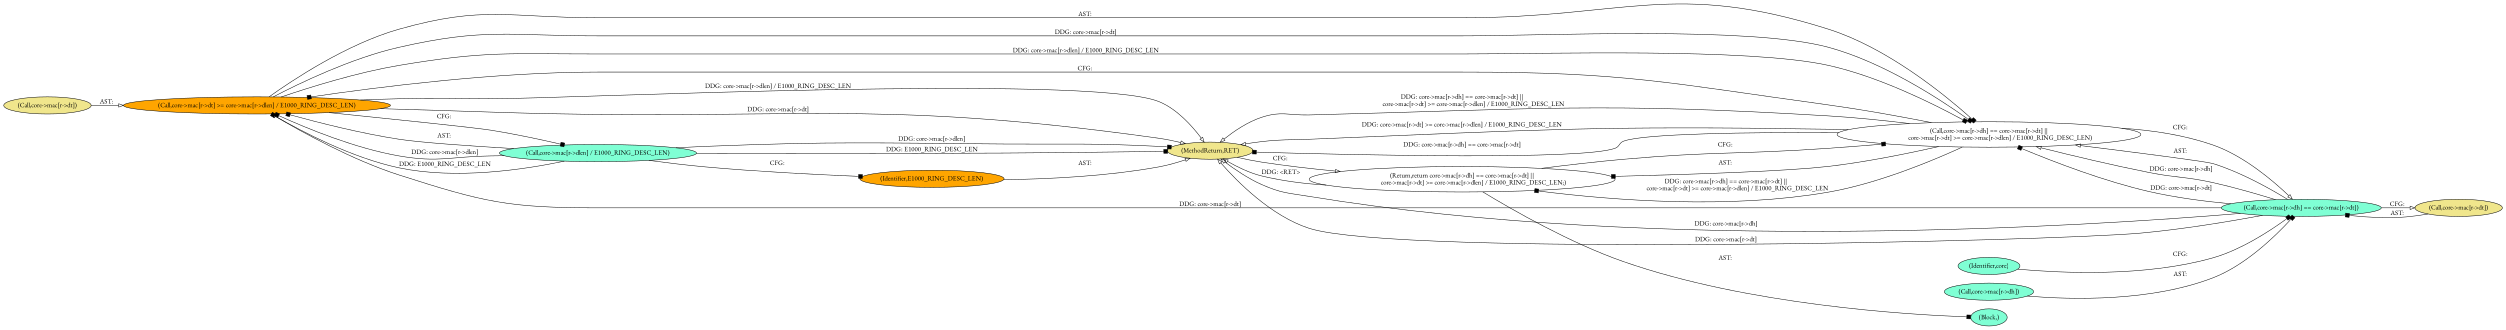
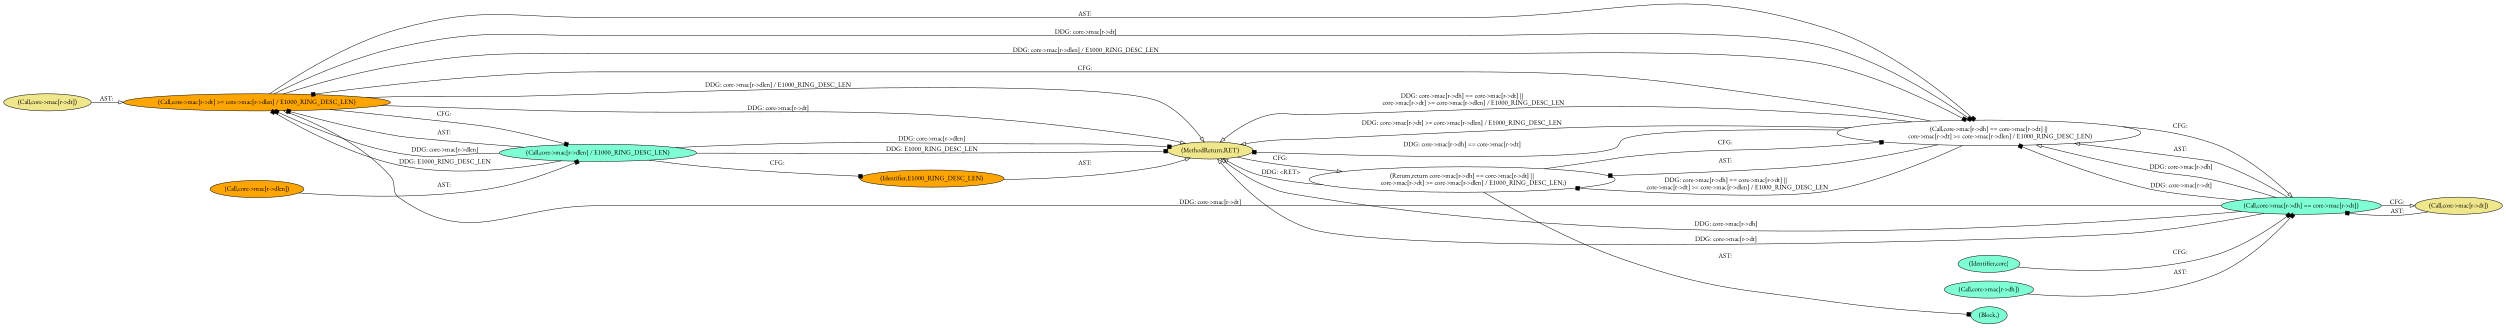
  digraph {
    fontname="EB Garamond"
    rankdir=LR
    node [fillcolor=aquamarine fontname="EB Garamond" style=filled]
    edge [arrowhead=box fontname="EB Garamond"]
    n1 [fillcolor=orange label="(Call,core->mac[r->dt] >= core->mac[r->dlen] / E1000_RING_DESC_LEN)"]
    n2 [label="(Call,core->mac[r->dlen] / E1000_RING_DESC_LEN)"]
    n3 [fillcolor=white label="(Call,core->mac[r->dh] == core->mac[r->dt] ||\n                core->mac[r->dt] >= core->mac[r->dlen] / E1000_RING_DESC_LEN)"]
    n4 [fillcolor=khaki label="(MethodReturn,RET)"]
    n5 [fillcolor=orange label="(Identifier,E1000_RING_DESC_LEN)"]
    n6 [label="(Call,core->mac[r->dh] == core->mac[r->dt])"]
    n7 [fillcolor=white label="(Return,return core->mac[r->dh] == core->mac[r->dt] ||\n                core->mac[r->dt] >= core->mac[r->dlen] / E1000_RING_DESC_LEN;)"]
    n8 [fillcolor=khaki label="(Call,core->mac[r->dt])"]
    n9 [label="(Block,)"]
    n10 [label="(Identifier,core)"]
+   n11 [fillcolor=orange label="(Call,core->mac[r->dlen])"]
    n12 [fillcolor=khaki label="(Call,core->mac[r->dt])"]
    n13 [label="(Call,core->mac[r->dh])"]
    n1 -> n2 [label="CFG: "]
    n1 -> n3 [label="AST: "]
    n1 -> n3 [label="DDG: core->mac[r->dt]"]
    n1 -> n3 [label="DDG: core->mac[r->dlen] / E1000_RING_DESC_LEN"]
    n1 -> n4 [arrowhead=onormal label="DDG: core->mac[r->dlen] / E1000_RING_DESC_LEN"]
    n1 -> n4 [arrowhead=onormal label="DDG: core->mac[r->dt]"]
    n2 -> n1 [label="AST: "]
    n2 -> n1 [label="DDG: core->mac[r->dlen]"]
    n2 -> n1 [label="DDG: E1000_RING_DESC_LEN"]
    n2 -> n4 [label="DDG: core->mac[r->dlen]"]
    n2 -> n4 [label="DDG: E1000_RING_DESC_LEN"]
    n2 -> n5 [label="CFG: "]
    n3 -> n1 [label="CFG: "]
    n3 -> n4 [arrowhead=onormal label="DDG: core->mac[r->dh] == core->mac[r->dt] ||\n                core->mac[r->dt] >= core->mac[r->dlen] / E1000_RING_DESC_LEN"]
    n3 -> n4 [arrowhead=onormal label="DDG: core->mac[r->dt] >= core->mac[r->dlen] / E1000_RING_DESC_LEN"]
    n3 -> n4 [label="DDG: core->mac[r->dh] == core->mac[r->dt]"]
    n3 -> n6 [arrowhead=onormal label="CFG: "]
    n3 -> n7 [label="AST: "]
    n3 -> n7 [label="DDG: core->mac[r->dh] == core->mac[r->dt] ||\n                core->mac[r->dt] >= core->mac[r->dlen] / E1000_RING_DESC_LEN"]
    n4 -> n7 [arrowhead=onormal label="CFG: "]
    n5 -> n4 [arrowhead=onormal label="AST: "]
    n6 -> n1 [arrowhead=onormal label="DDG: core->mac[r->dt]"]
    n6 -> n3 [arrowhead=onormal label="AST: "]
    n6 -> n3 [arrowhead=onormal label="DDG: core->mac[r->dh]"]
    n6 -> n3 [label="DDG: core->mac[r->dt]"]
    n6 -> n4 [arrowhead=onormal label="DDG: core->mac[r->dh]"]
    n6 -> n4 [arrowhead=onormal label="DDG: core->mac[r->dt]"]
    n6 -> n8 [arrowhead=onormal label="CFG: "]
    n7 -> n3 [label="CFG: "]
    n7 -> n4 [arrowhead=onormal label="DDG: <RET>"]
    n7 -> n9 [label="AST: "]
    n8 -> n6 [label="AST: "]
    n10 -> n6 [label="CFG: "]
+   n11 -> n2 [label="AST: "]
    n12 -> n1 [arrowhead=onormal label="AST: "]
    n13 -> n6 [label="AST: "]
  }
